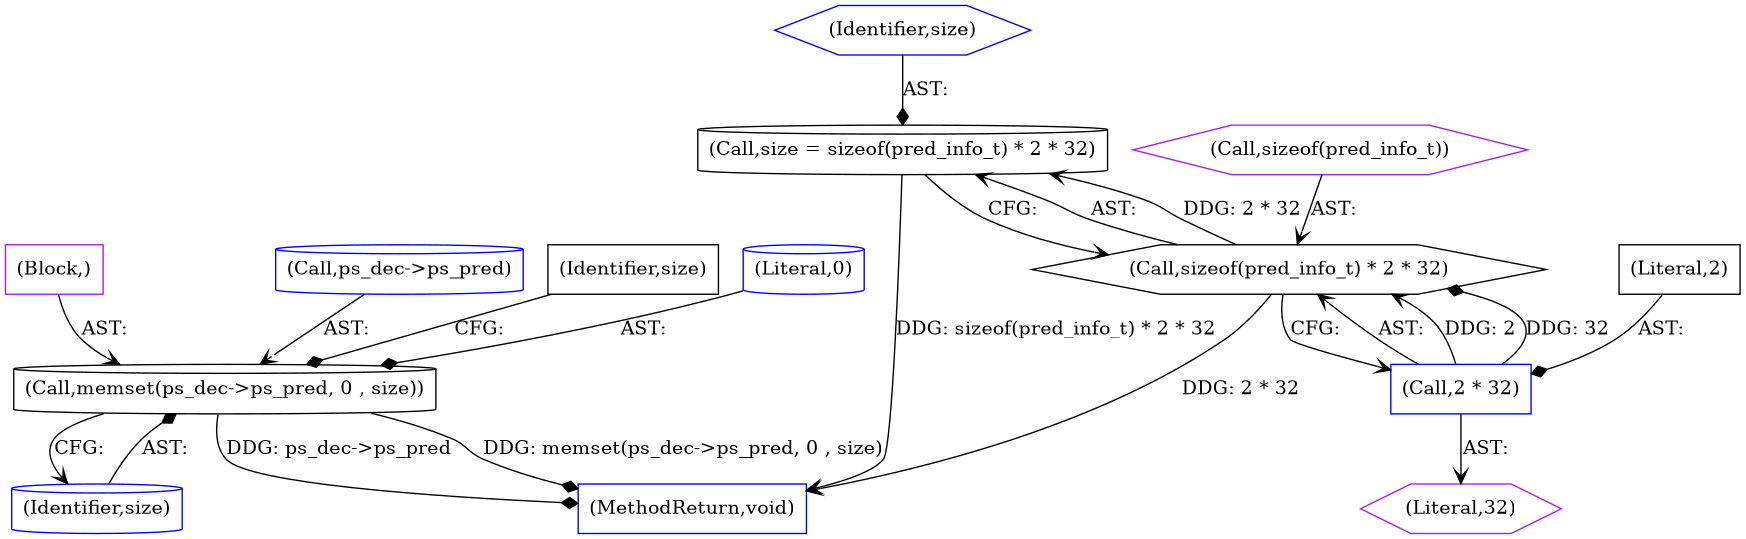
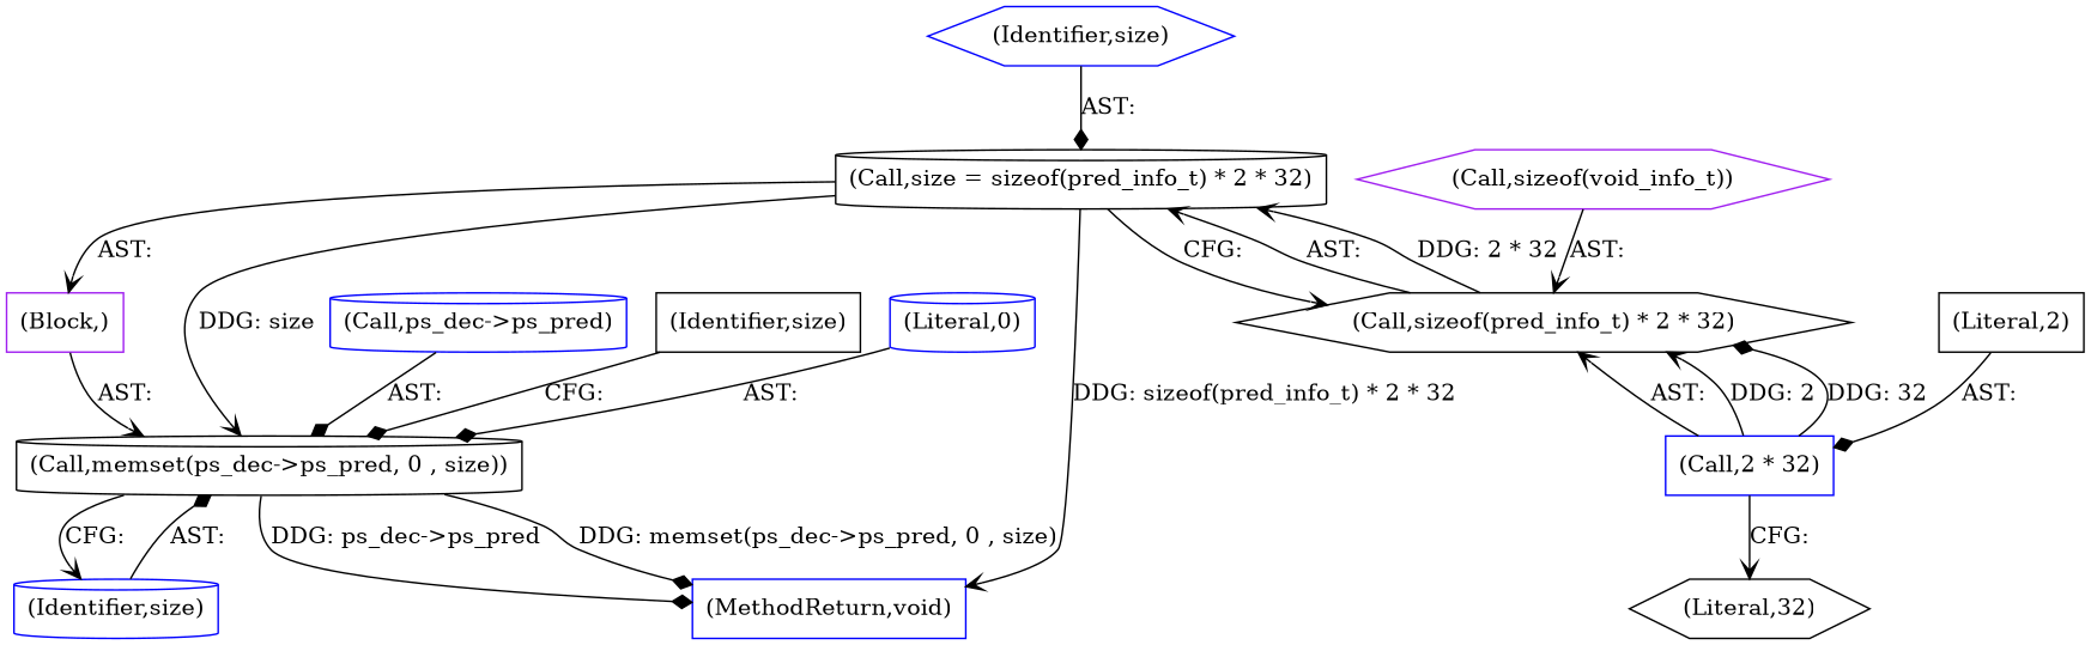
  digraph {
    node [color=blue shape=cylinder]
    edge [arrowhead=vee]
    n1 [color=black label="(Call,memset(ps_dec->ps_pred, 0 , size))"]
    n2 [label="(Identifier,size)"]
    n3 [label="(MethodReturn,void)" shape=box]
    n4 [color=purple label="(Block,)" shape=box]
    n5 [color=black label="(Call,size = sizeof(pred_info_t) * 2 * 32)"]
    n6 [color=black label="(Call,sizeof(pred_info_t) * 2 * 32)" shape=hexagon]
    n7 [label="(Call,2 * 32)" shape=box]
-   n8 [color=purple label="(Literal,32)" shape=hexagon]
+   n8 [color=black label="(Literal,32)" shape=hexagon]
    n9 [label="(Identifier,size)" shape=hexagon]
    n10 [label="(Call,ps_dec->ps_pred)"]
-   n11 [color=purple label="(Call,sizeof(pred_info_t))" shape=hexagon]
+   n11 [color=purple label="(Call,sizeof(void_info_t))" shape=hexagon]
    n12 [color=black label="(Literal,2)" shape=box]
    n13 [color=black label="(Identifier,size)" shape=box]
    n14 [label="(Literal,0)"]
    n1 -> n2 [label="CFG: "]
    n1 -> n3 [arrowhead=diamond label="DDG: ps_dec->ps_pred"]
    n1 -> n3 [arrowhead=diamond label="DDG: memset(ps_dec->ps_pred, 0 , size)"]
    n2 -> n1 [arrowhead=diamond label="AST: "]
    n4 -> n1 [label="AST: "]
+   n5 -> n1 [label="DDG: size"]
    n5 -> n3 [label="DDG: sizeof(pred_info_t) * 2 * 32"]
+   n5 -> n4 [label="AST: "]
    n5 -> n6 [label="CFG: "]
-   n6 -> n3 [label="DDG: 2 * 32"]
    n6 -> n5 [label="AST: "]
    n6 -> n5 [label="DDG: 2 * 32"]
-   n6 -> n7 [label="CFG: "]
    n7 -> n6 [label="AST: "]
    n7 -> n6 [label="DDG: 2"]
    n7 -> n6 [arrowhead=diamond label="DDG: 32"]
-   n7 -> n8 [label="AST: "]
+   n7 -> n8 [label="CFG: "]
    n9 -> n5 [arrowhead=diamond label="AST: "]
-   n10 -> n1 [label="AST: "]
+   n10 -> n1 [arrowhead=diamond label="AST: "]
    n11 -> n6 [label="AST: "]
    n12 -> n7 [arrowhead=diamond label="AST: "]
    n13 -> n1 [arrowhead=diamond label="CFG: "]
    n14 -> n1 [arrowhead=diamond label="AST: "]
  }
